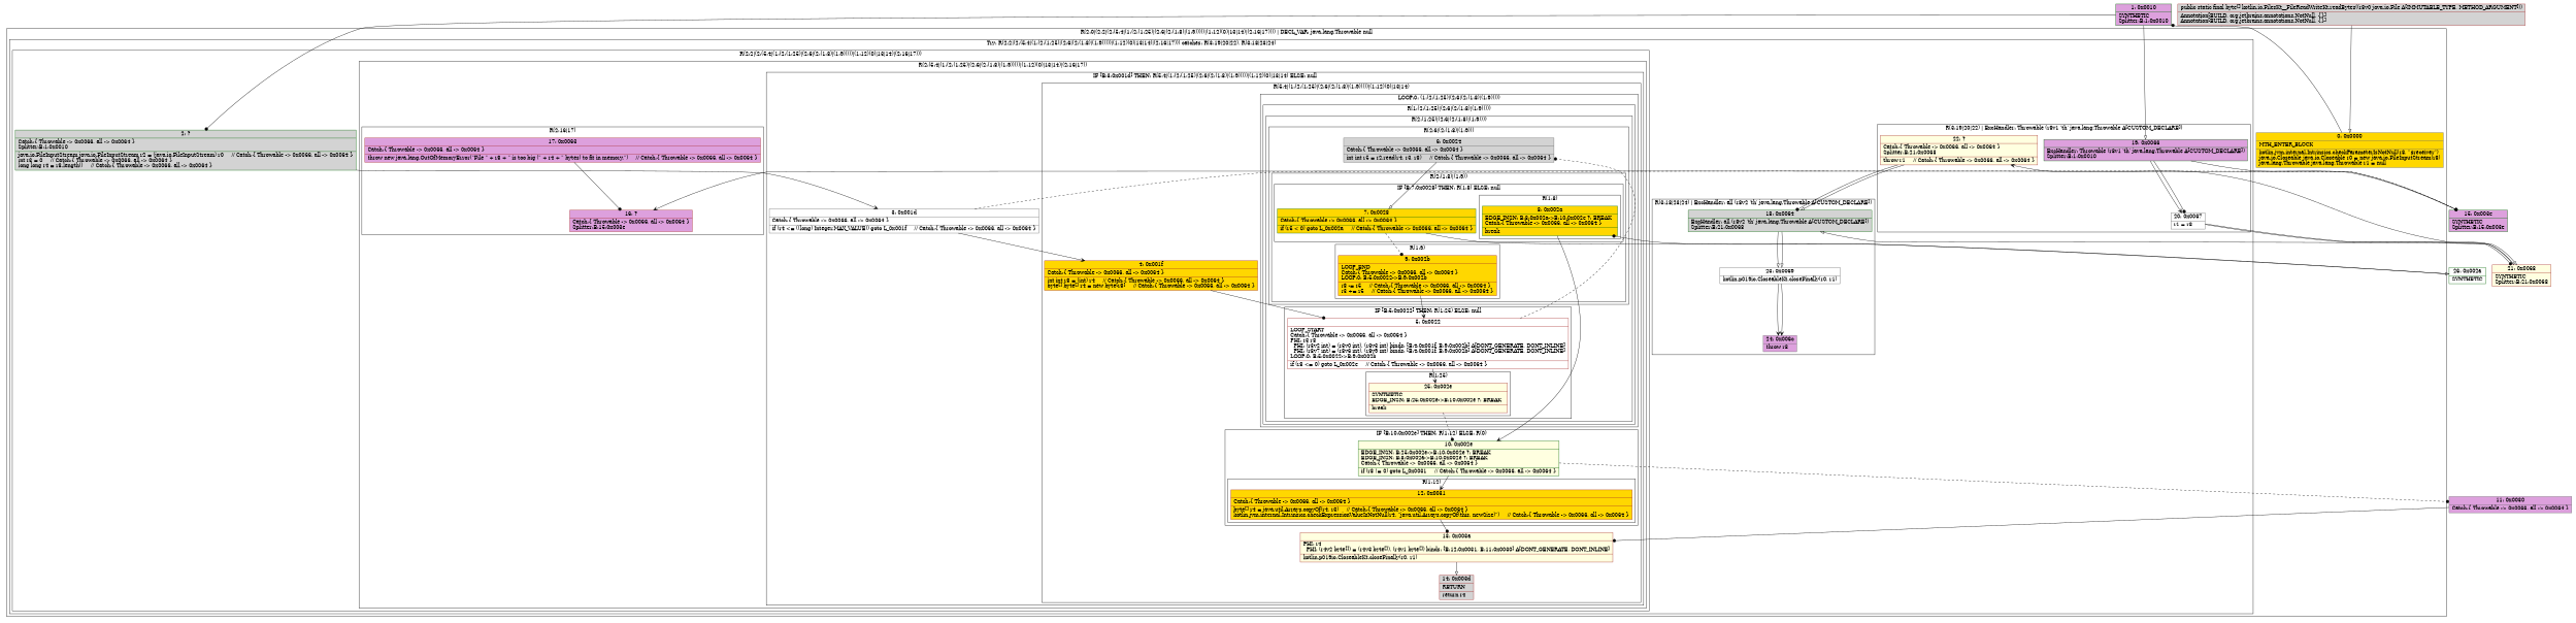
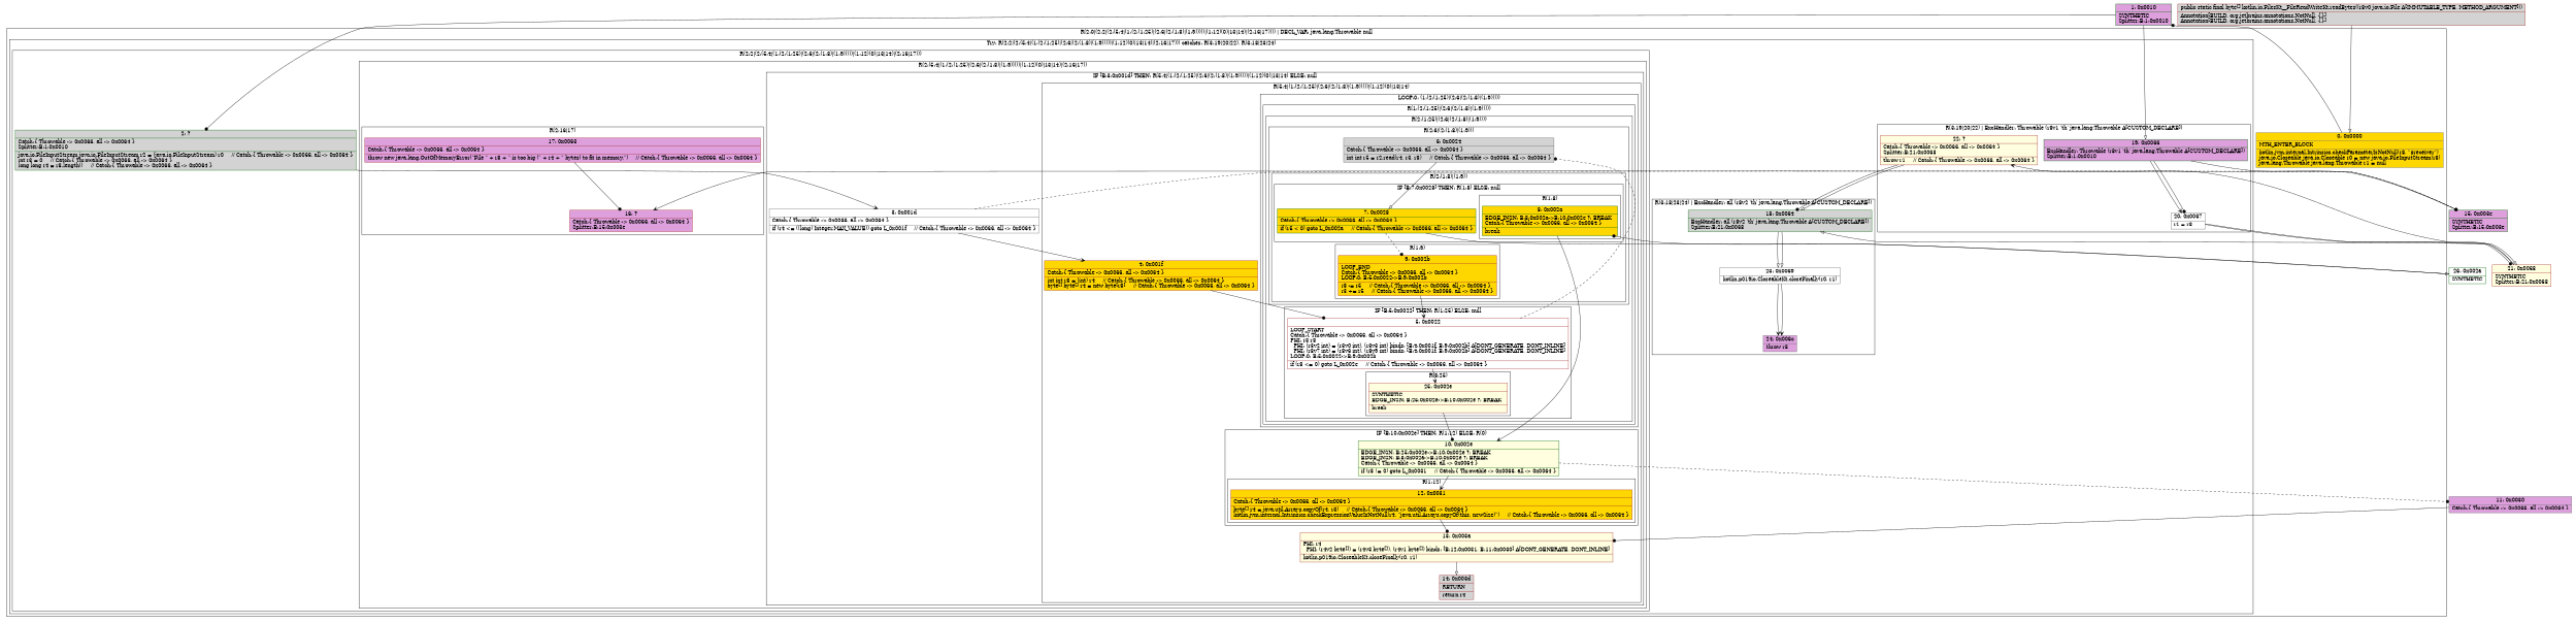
  digraph {
    node [color=brown fillcolor=plum shape=record style=filled]
    edge [arrowhead=dot]
    n1 [fillcolor=lightyellow label="{25\:\ 0x002e|SYNTHETIC\lEDGE_INSN: B:25:0x002e\-\>B:10:0x002e ?: BREAK  \l|break\l}"]
    n2 [fillcolor=white label="{5\:\ 0x0022|LOOP_START\lCatch:\{ Throwable \-\> 0x0066, all \-\> 0x0064 \}\lPHI: r3 r8 \l  PHI: (r3v2 int) = (r3v0 int), (r3v3 int) binds: [B:4:0x001f, B:9:0x002b] A[DONT_GENERATE, DONT_INLINE]\l  PHI: (r8v7 int) = (r8v6 int), (r8v9 int) binds: [B:4:0x001f, B:9:0x002b] A[DONT_GENERATE, DONT_INLINE]\lLOOP:0: B:5:0x0022\-\>B:9:0x002b\l|if (r8 \<= 0) goto L_0x002e     \/\/ Catch:\{ Throwable \-\> 0x0066, all \-\> 0x0064 \}\l}"]
    n3 [color=darkgreen fillcolor=gold label="{8\:\ 0x002a|EDGE_INSN: B:8:0x002a\-\>B:10:0x002e ?: BREAK  \lCatch:\{ Throwable \-\> 0x0066, all \-\> 0x0064 \}\l|break\l}"]
    n4 [color=darkgreen fillcolor=gold label="{7\:\ 0x0028|Catch:\{ Throwable \-\> 0x0066, all \-\> 0x0064 \}\l|if (r5 \< 0) goto L_0x002a     \/\/ Catch:\{ Throwable \-\> 0x0066, all \-\> 0x0064 \}\l}"]
    n5 [fillcolor=gold label="{9\:\ 0x002b|LOOP_END\lCatch:\{ Throwable \-\> 0x0066, all \-\> 0x0064 \}\lLOOP:0: B:5:0x0022\-\>B:9:0x002b\l|r8 \-= r5     \/\/ Catch:\{ Throwable \-\> 0x0066, all \-\> 0x0064 \}\lr3 += r5     \/\/ Catch:\{ Throwable \-\> 0x0066, all \-\> 0x0064 \}\l}"]
    n6 [color=gray40 fillcolor=lightgrey label="{6\:\ 0x0024|Catch:\{ Throwable \-\> 0x0066, all \-\> 0x0064 \}\l|int int r5 = r2.read(r4, r3, r8)     \/\/ Catch:\{ Throwable \-\> 0x0066, all \-\> 0x0064 \}\l}"]
    n7 [fillcolor=gold label="{12\:\ 0x0031|Catch:\{ Throwable \-\> 0x0066, all \-\> 0x0064 \}\l|byte[] r4 = java.util.Arrays.copyOf(r4, r3)     \/\/ Catch:\{ Throwable \-\> 0x0066, all \-\> 0x0064 \}\lkotlin.jvm.internal.Intrinsics.checkExpressionValueIsNotNull(r4, \"java.util.Arrays.copyOf(this, newSize)\")     \/\/ Catch:\{ Throwable \-\> 0x0066, all \-\> 0x0064 \}\l}"]
    n8 [color=darkgreen fillcolor=lightyellow label="{10\:\ 0x002e|EDGE_INSN: B:25:0x002e\-\>B:10:0x002e ?: BREAK  \lEDGE_INSN: B:8:0x002a\-\>B:10:0x002e ?: BREAK  \lCatch:\{ Throwable \-\> 0x0066, all \-\> 0x0064 \}\l|if (r8 != 0) goto L_0x0031     \/\/ Catch:\{ Throwable \-\> 0x0066, all \-\> 0x0064 \}\l}"]
    n9 [fillcolor=gold label="{4\:\ 0x001f|Catch:\{ Throwable \-\> 0x0066, all \-\> 0x0064 \}\l|int int r8 = (int) r4     \/\/ Catch:\{ Throwable \-\> 0x0066, all \-\> 0x0064 \}\lbyte[] byte[] r4 = new byte[r8]     \/\/ Catch:\{ Throwable \-\> 0x0066, all \-\> 0x0064 \}\l}"]
    n10 [fillcolor=lightyellow label="{13\:\ 0x003a|PHI: r4 \l  PHI: (r4v2 byte[]) = (r4v3 byte[]), (r4v1 byte[]) binds: [B:12:0x0031, B:11:0x0030] A[DONT_GENERATE, DONT_INLINE]\l|kotlin.p019io.CloseableKt.closeFinally(r0, r1)\l}"]
    n11 [fillcolor=lightgrey label="{14\:\ 0x003d|RETURN\l|return r4\l}"]
    n12 [color=gray40 fillcolor=white label="{3\:\ 0x001d|Catch:\{ Throwable \-\> 0x0066, all \-\> 0x0064 \}\l|if (r4 \<= ((long) Integer.MAX_VALUE)) goto L_0x001f     \/\/ Catch:\{ Throwable \-\> 0x0066, all \-\> 0x0064 \}\l}"]
    n13 [label="{16\:\ ?|Catch:\{ Throwable \-\> 0x0066, all \-\> 0x0064 \}\lSplitter:B:15:0x003e\l}"]
    n14 [label="{17\:\ 0x0063|Catch:\{ Throwable \-\> 0x0066, all \-\> 0x0064 \}\l|throw new java.lang.OutOfMemoryError(\"File \" + r8 + \" is too big (\" + r4 + \" bytes) to fit in memory.\")     \/\/ Catch:\{ Throwable \-\> 0x0066, all \-\> 0x0064 \}\l}"]
    n15 [color=darkgreen fillcolor=lightgrey label="{2\:\ ?|Catch:\{ Throwable \-\> 0x0066, all \-\> 0x0064 \}\lSplitter:B:1:0x0010\l|java.io.FileInputStream java.io.FileInputStream r2 = (java.io.FileInputStream) r0     \/\/ Catch:\{ Throwable \-\> 0x0066, all \-\> 0x0064 \}\lint r3 = 0     \/\/ Catch:\{ Throwable \-\> 0x0066, all \-\> 0x0064 \}\llong long r4 = r8.length()     \/\/ Catch:\{ Throwable \-\> 0x0066, all \-\> 0x0064 \}\l}"]
    n16 [color=darkgreen label="{19\:\ 0x0066|ExcHandler: Throwable (r8v1 'th' java.lang.Throwable A[CUSTOM_DECLARE])\lSplitter:B:1:0x0010\l}"]
    n17 [color=gray40 fillcolor=white label="{20\:\ 0x0067|r1 = r8\l}"]
    n18 [fillcolor=lightyellow label="{22\:\ ?|Catch:\{ Throwable \-\> 0x0066, all \-\> 0x0064 \}\lSplitter:B:21:0x0068\l|throw r1     \/\/ Catch:\{ Throwable \-\> 0x0066, all \-\> 0x0064 \}\l}"]
    n19 [color=darkgreen fillcolor=lightgrey label="{18\:\ 0x0064|ExcHandler: all (r8v2 'th' java.lang.Throwable A[CUSTOM_DECLARE])\lSplitter:B:21:0x0068\l}"]
    n20 [color=gray40 fillcolor=white label="{23\:\ 0x0069|kotlin.p019io.CloseableKt.closeFinally(r0, r1)\l}"]
    n21 [color=gray40 label="{24\:\ 0x006c|throw r8\l}"]
    n22 [color=gray40 fillcolor=gold label="{0\:\ 0x0000|MTH_ENTER_BLOCK\l|kotlin.jvm.internal.Intrinsics.checkParameterIsNotNull(r8, \"$receiver\")\ljava.io.Closeable java.io.Closeable r0 = new java.io.FileInputStream(r8)\ljava.lang.Throwable java.lang.Throwable r1 = null\l}"]
    n23 [color=darkgreen fillcolor=white label="{26\:\ 0x002a|SYNTHETIC\l}"]
    n24 [color=gray40 label="{11\:\ 0x0030|Catch:\{ Throwable \-\> 0x0066, all \-\> 0x0064 \}\l}"]
    n25 [color=darkgreen label="{15\:\ 0x003e|SYNTHETIC\lSplitter:B:15:0x003e\l}"]
    n26 [fillcolor=lightyellow label="{21\:\ 0x0068|SYNTHETIC\lSplitter:B:21:0x0068\l}"]
    n27 [color=darkgreen label="{1\:\ 0x0010|SYNTHETIC\lSplitter:B:1:0x0010\l}"]
    n28 [fillcolor=lightgrey label="{public static final byte[] kotlin.io.FilesKt__FileReadWriteKt.readBytes((r8v0 java.io.File A[IMMUTABLE_TYPE, METHOD_ARGUMENT]))  | Annotation[BUILD, org.jetbrains.annotations.NotNull, \{\}]\lAnnotation[BUILD, org.jetbrains.annotations.NotNull, \{\}]\l}"]
    subgraph cluster_1 {
      label="R(2:0|(2:2|(2:(5:4|(1:(2:(1:25)|(2:6|(2:(1:8)|(1:9)))))|(1:12)(0)|13|14)|(2:16|17)))) | DECL_VAR: java.lang.Throwable null\l"
      n22
      subgraph cluster_2 {
        label="Try: R(2:2|(2:(5:4|(1:(2:(1:25)|(2:6|(2:(1:8)|(1:9)))))|(1:12)(0)|13|14)|(2:16|17))) catches: R(3:19|20|22), R(3:18|23|24)"
        subgraph cluster_3 {
          label="R(2:2|(2:(5:4|(1:(2:(1:25)|(2:6|(2:(1:8)|(1:9)))))|(1:12)(0)|13|14)|(2:16|17)))"
          n15
          subgraph cluster_4 {
            label="R(2:(5:4|(1:(2:(1:25)|(2:6|(2:(1:8)|(1:9)))))|(1:12)(0)|13|14)|(2:16|17))"
            subgraph cluster_5 {
              label="IF [B:3:0x001d] THEN: R(5:4|(1:(2:(1:25)|(2:6|(2:(1:8)|(1:9)))))|(1:12)(0)|13|14) ELSE: null"
              n12
              subgraph cluster_6 {
                label="R(5:4|(1:(2:(1:25)|(2:6|(2:(1:8)|(1:9)))))|(1:12)(0)|13|14)"
                n9
                n10
                n11
                subgraph cluster_7 {
                  label="LOOP:0: (1:(2:(1:25)|(2:6|(2:(1:8)|(1:9)))))"
                  subgraph cluster_8 {
                    label="R(1:(2:(1:25)|(2:6|(2:(1:8)|(1:9)))))"
                    subgraph cluster_9 {
                      label="R(2:(1:25)|(2:6|(2:(1:8)|(1:9))))"
                      subgraph cluster_10 {
                        label="IF [B:5:0x0022] THEN: R(1:25) ELSE: null"
                        n2
                        subgraph cluster_11 {
-                         label="R(1:25)"
+                         label="R(8:25)"
                          n1
                        }
                      }
                      subgraph cluster_12 {
                        label="R(2:6|(2:(1:8)|(1:9)))"
                        n6
                        subgraph cluster_13 {
                          label="R(2:(1:8)|(1:9))"
                          subgraph cluster_14 {
                            label="IF [B:7:0x0028] THEN: R(1:8) ELSE: null"
                            n4
                            subgraph cluster_15 {
                              label="R(1:8)"
                              n3
                            }
                          }
                          subgraph cluster_16 {
                            label="R(1:9)"
                            n5
                          }
                        }
                      }
                    }
                  }
                }
                subgraph cluster_17 {
                  label="IF [B:10:0x002e] THEN: R(1:12) ELSE: R(0)"
                  n8
                  subgraph cluster_18 {
                    label="R(1:12)"
                    n7
                  }
                  subgraph cluster_19 {
                    label="R(0)"
                  }
                }
              }
            }
            subgraph cluster_20 {
              label="R(2:16|17)"
              n13
              n14
            }
          }
        }
        subgraph cluster_21 {
          label="R(3:19|20|22) | ExcHandler: Throwable (r8v1 'th' java.lang.Throwable A[CUSTOM_DECLARE])\l"
          n16
          n17
          n18
        }
        subgraph cluster_22 {
          label="R(3:18|23|24) | ExcHandler: all (r8v2 'th' java.lang.Throwable A[CUSTOM_DECLARE])\l"
          n19
          n20
          n21
        }
      }
    }
    subgraph cluster_23 {
      label="R(3:19|20|22) | ExcHandler: Throwable (r8v1 'th' java.lang.Throwable A[CUSTOM_DECLARE])\l"
    }
    subgraph cluster_24 {
      label="R(3:18|23|24) | ExcHandler: all (r8v2 'th' java.lang.Throwable A[CUSTOM_DECLARE])\l"
    }
-   n1 -> n8 [style=dashed]
+   n1 -> n8
    n2 -> n1 [arrowhead=vee]
    n2 -> n6 [style=dashed]
    n3 -> n8 [arrowhead=vee]
    n4 -> n5 [style=dashed]
    n4 -> n23 [arrowhead=onormal]
    n5 -> n2 [arrowhead=vee]
    n6 -> n4 [arrowhead=onormal]
    n7 -> n10
    n8 -> n7 [arrowhead=vee]
    n8 -> n24 [style=dashed]
    n9 -> n2
    n10 -> n11 [arrowhead=onormal]
    n12 -> n9 [arrowhead=vee]
    n12 -> n25 [style=dashed]
    n14 -> n13
    n15 -> n12 [arrowhead=vee]
    n16 -> n17 [arrowhead=vee]
    n16 -> n17
    n16 -> n25
    n17 -> n26
    n17 -> n26 [arrowhead=onormal]
    n18 -> n19
    n18 -> n19 [arrowhead=onormal]
    n19 -> n20 [arrowhead=onormal]
    n19 -> n20 [arrowhead=onormal]
    n20 -> n21 [arrowhead=vee]
    n20 -> n21 [arrowhead=vee]
    n22 -> n27
    n23 -> n3
    n24 -> n10
    n25 -> n13 [arrowhead=vee]
    n26 -> n18 [arrowhead=vee]
    n26 -> n19 [arrowhead=onormal]
    n27 -> n15
    n27 -> n16 [arrowhead=onormal]
    n28 -> n22 [arrowhead=onormal]
  }
